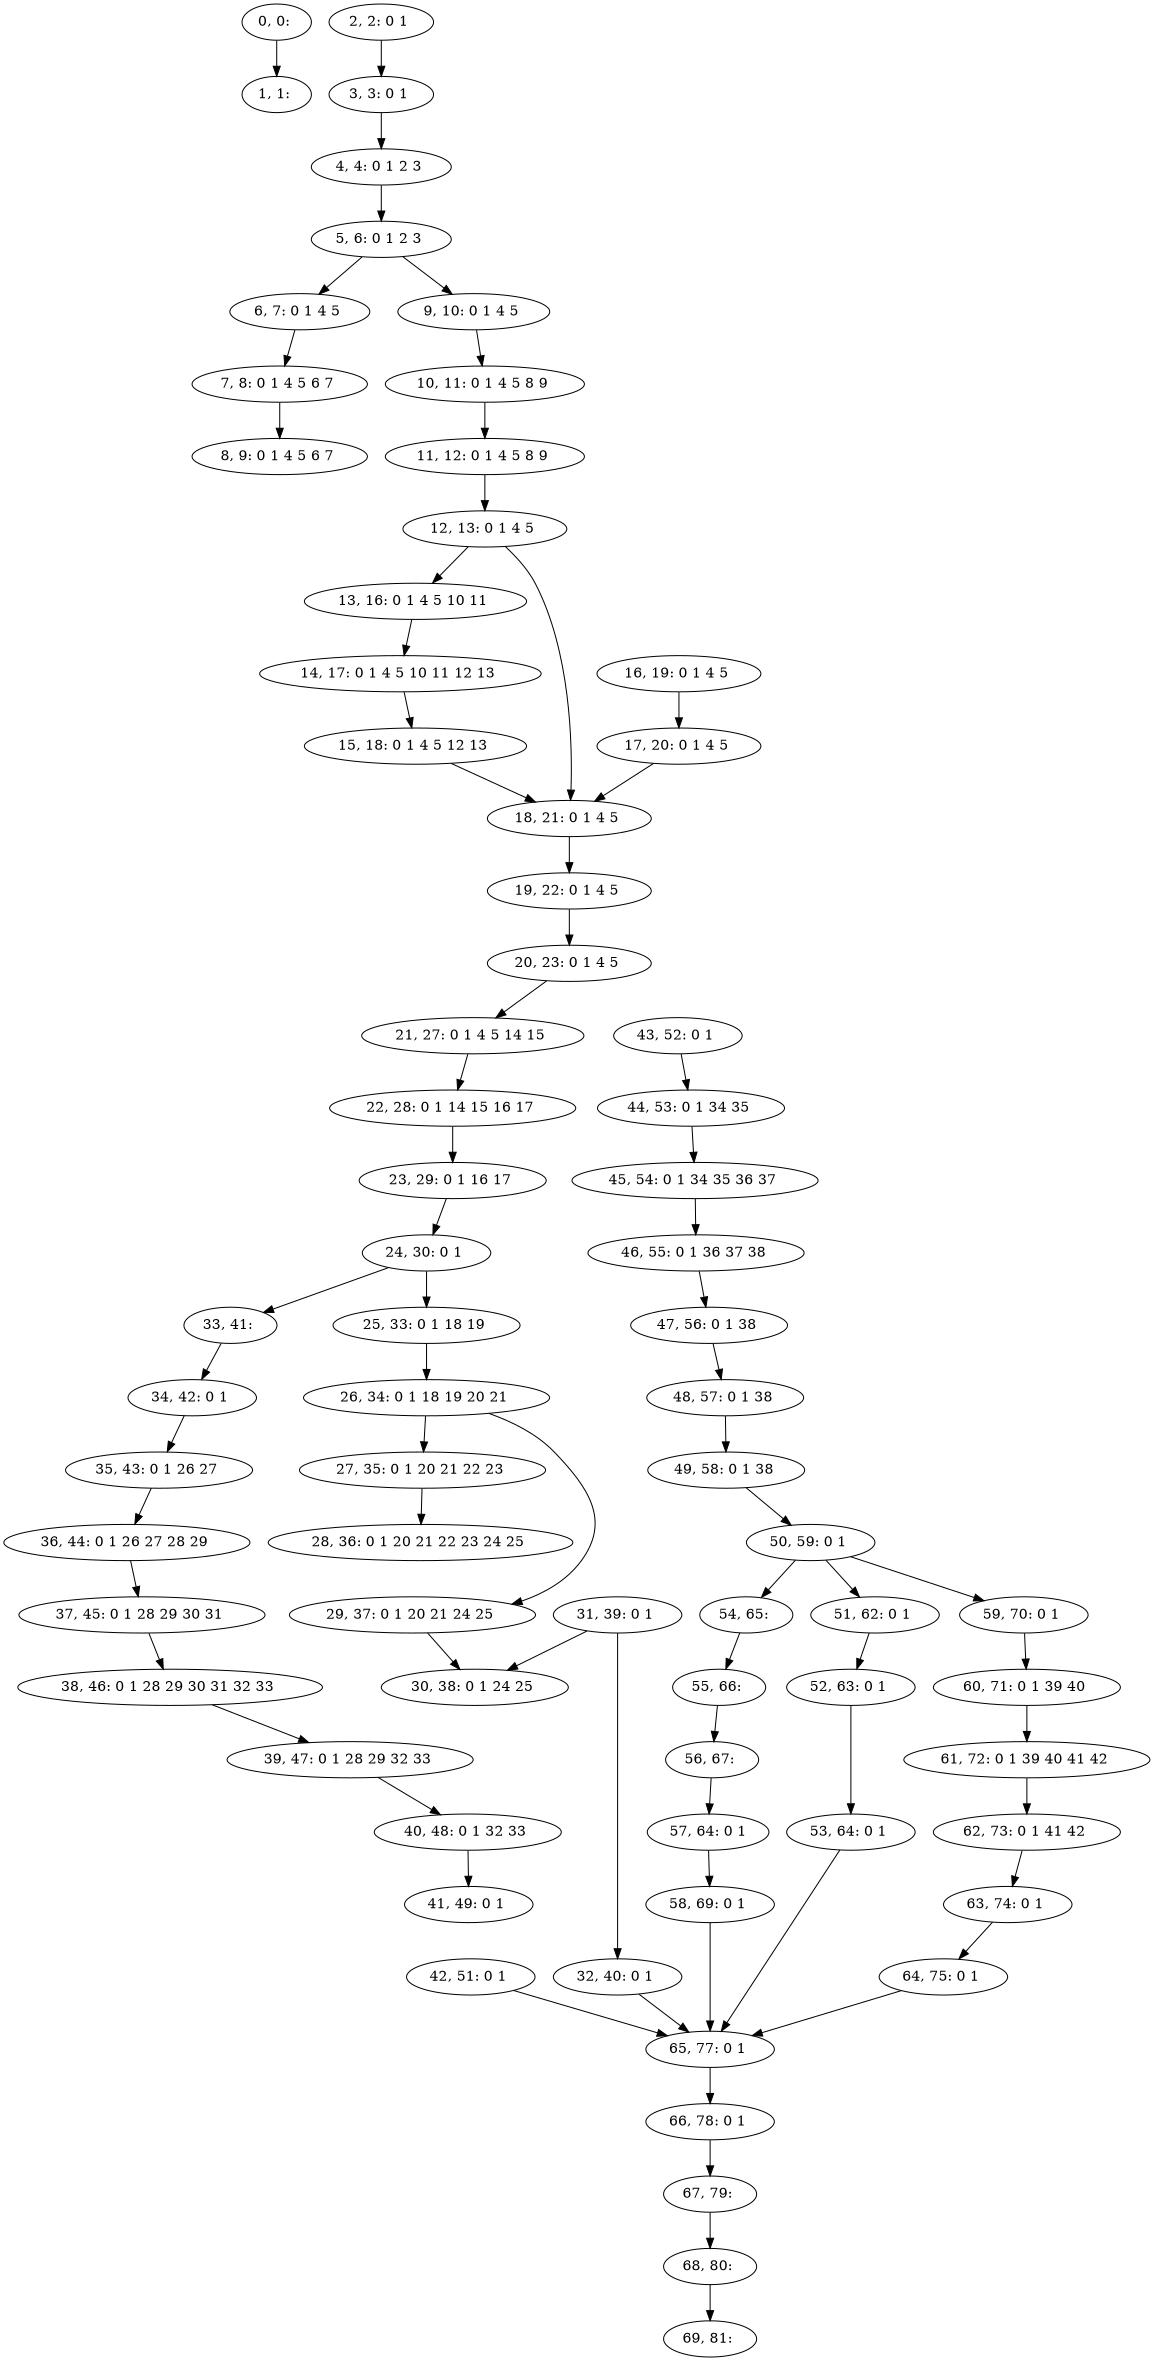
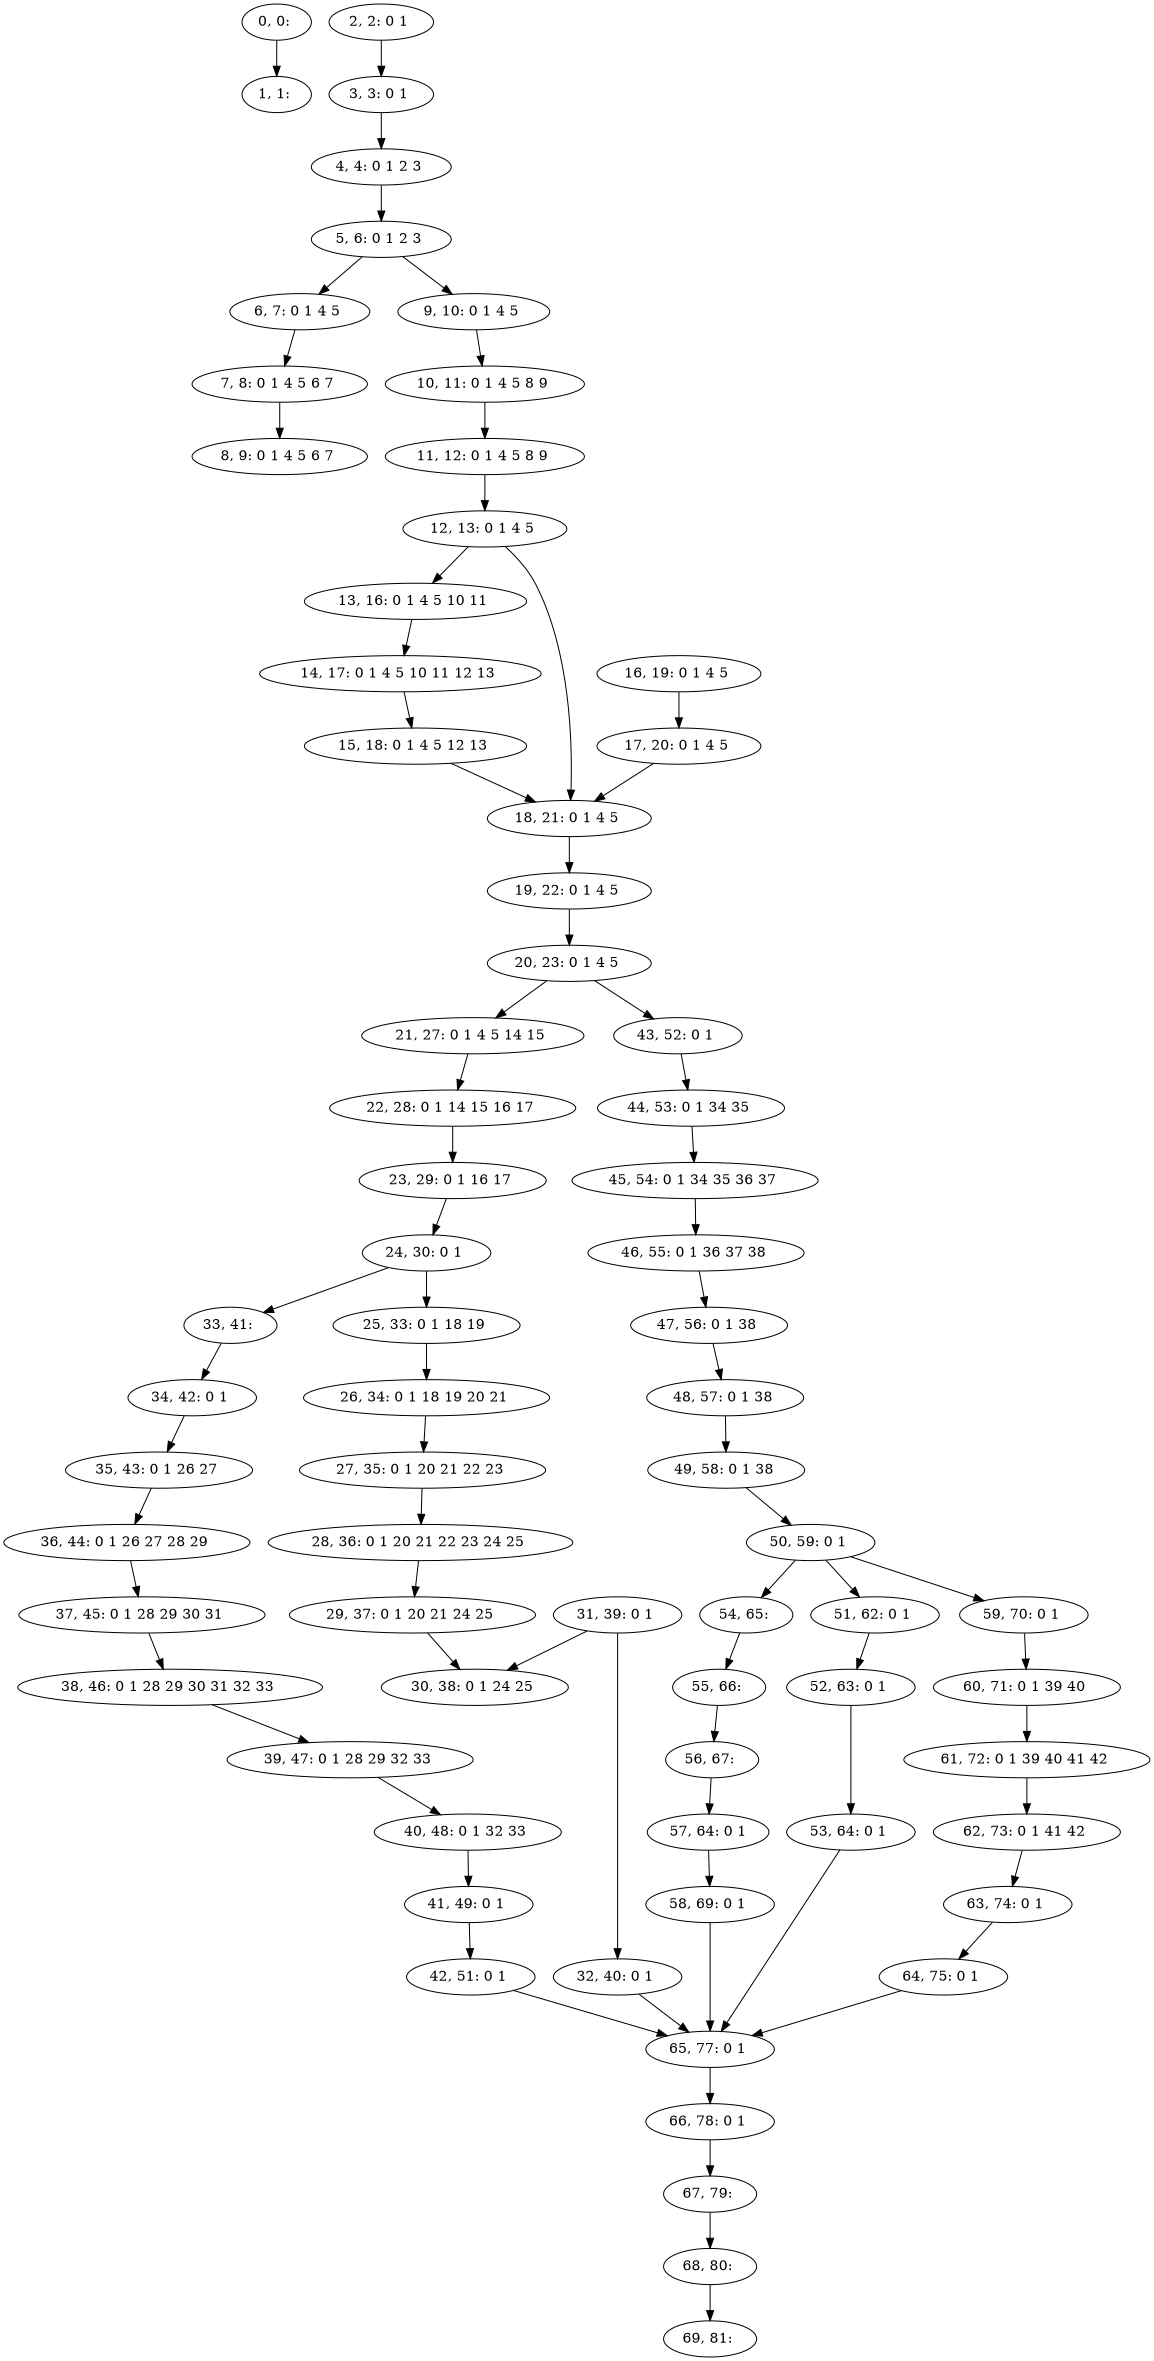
  digraph {
    fontname="DejaVu Serif"
    node [fontname="DejaVu Serif"]
    edge [fontname="DejaVu Serif"]
    n1 [label="0, 0: "]
    n2 [label="1, 1: "]
    n3 [label="2, 2: 0 1 "]
    n4 [label="3, 3: 0 1 "]
    n5 [label="4, 4: 0 1 2 3 "]
    n6 [label="5, 6: 0 1 2 3 "]
    n7 [label="6, 7: 0 1 4 5 "]
    n8 [label="9, 10: 0 1 4 5 "]
    n9 [label="7, 8: 0 1 4 5 6 7 "]
    n10 [label="8, 9: 0 1 4 5 6 7 "]
    n11 [label="10, 11: 0 1 4 5 8 9 "]
    n12 [label="11, 12: 0 1 4 5 8 9 "]
    n13 [label="12, 13: 0 1 4 5 "]
    n14 [label="13, 16: 0 1 4 5 10 11 "]
    n15 [label="18, 21: 0 1 4 5 "]
    n16 [label="14, 17: 0 1 4 5 10 11 12 13 "]
    n17 [label="19, 22: 0 1 4 5 "]
    n18 [label="15, 18: 0 1 4 5 12 13 "]
    n19 [label="16, 19: 0 1 4 5 "]
    n20 [label="17, 20: 0 1 4 5 "]
    n21 [label="20, 23: 0 1 4 5 "]
    n22 [label="21, 27: 0 1 4 5 14 15 "]
    n23 [label="43, 52: 0 1 "]
    n24 [label="22, 28: 0 1 14 15 16 17 "]
    n25 [label="44, 53: 0 1 34 35 "]
    n26 [label="23, 29: 0 1 16 17 "]
    n27 [label="24, 30: 0 1 "]
    n28 [label="25, 33: 0 1 18 19 "]
    n29 [label="33, 41: "]
    n30 [label="26, 34: 0 1 18 19 20 21 "]
    n31 [label="34, 42: 0 1 "]
    n32 [label="27, 35: 0 1 20 21 22 23 "]
    n33 [label="28, 36: 0 1 20 21 22 23 24 25 "]
    n34 [label="29, 37: 0 1 20 21 24 25 "]
    n35 [label="30, 38: 0 1 24 25 "]
    n36 [label="31, 39: 0 1 "]
    n37 [label="32, 40: 0 1 "]
    n38 [label="65, 77: 0 1 "]
    n39 [label="66, 78: 0 1 "]
    n40 [label="35, 43: 0 1 26 27 "]
    n41 [label="36, 44: 0 1 26 27 28 29 "]
    n42 [label="37, 45: 0 1 28 29 30 31 "]
    n43 [label="38, 46: 0 1 28 29 30 31 32 33 "]
    n44 [label="39, 47: 0 1 28 29 32 33 "]
    n45 [label="40, 48: 0 1 32 33 "]
    n46 [label="41, 49: 0 1 "]
    n47 [label="42, 51: 0 1 "]
    n48 [label="45, 54: 0 1 34 35 36 37 "]
    n49 [label="46, 55: 0 1 36 37 38 "]
    n50 [label="47, 56: 0 1 38 "]
    n51 [label="48, 57: 0 1 38 "]
    n52 [label="49, 58: 0 1 38 "]
    n53 [label="50, 59: 0 1 "]
    n54 [label="54, 65: "]
    n55 [label="55, 66: "]
    n56 [label="51, 62: 0 1 "]
    n57 [label="59, 70: 0 1 "]
    n58 [label="52, 63: 0 1 "]
    n59 [label="60, 71: 0 1 39 40 "]
    n60 [label="53, 64: 0 1 "]
    n61 [label="56, 67: "]
    n62 [label="57, 64: 0 1"]
    n63 [label="58, 69: 0 1 "]
    n64 [label="61, 72: 0 1 39 40 41 42 "]
    n65 [label="62, 73: 0 1 41 42 "]
    n66 [label="63, 74: 0 1 "]
    n67 [label="64, 75: 0 1 "]
    n68 [label="67, 79: "]
    n69 [label="68, 80: "]
    n70 [label="69, 81: "]
    n1 -> n2
    n3 -> n4
    n4 -> n5
    n5 -> n6
    n6 -> n7
    n6 -> n8
    n7 -> n9
    n8 -> n11
    n9 -> n10
    n11 -> n12
    n12 -> n13
    n13 -> n14
    n13 -> n15
    n14 -> n16
    n15 -> n17
    n16 -> n18
    n17 -> n21
    n18 -> n15
    n19 -> n20
    n20 -> n15
    n21 -> n22
+   n21 -> n23
    n22 -> n24
    n23 -> n25
    n24 -> n26
    n25 -> n48
    n26 -> n27
    n27 -> n28
    n27 -> n29
    n28 -> n30
    n29 -> n31
    n30 -> n32
    n31 -> n40
    n32 -> n33
-   n30 -> n34
+   n33 -> n34
    n34 -> n35
    n36 -> n35
    n36 -> n37
    n37 -> n38
    n38 -> n39
    n39 -> n68
    n40 -> n41
    n41 -> n42
    n42 -> n43
    n43 -> n44
    n44 -> n45
    n45 -> n46
+   n46 -> n47
    n47 -> n38
    n48 -> n49
    n49 -> n50
    n50 -> n51
    n51 -> n52
    n52 -> n53
    n53 -> n54
    n53 -> n56
    n53 -> n57
    n54 -> n55
    n55 -> n61
    n56 -> n58
    n57 -> n59
    n58 -> n60
    n59 -> n64
    n60 -> n38
    n61 -> n62
    n62 -> n63
    n63 -> n38
    n64 -> n65
    n65 -> n66
    n66 -> n67
    n67 -> n38
    n68 -> n69
    n69 -> n70
  }
